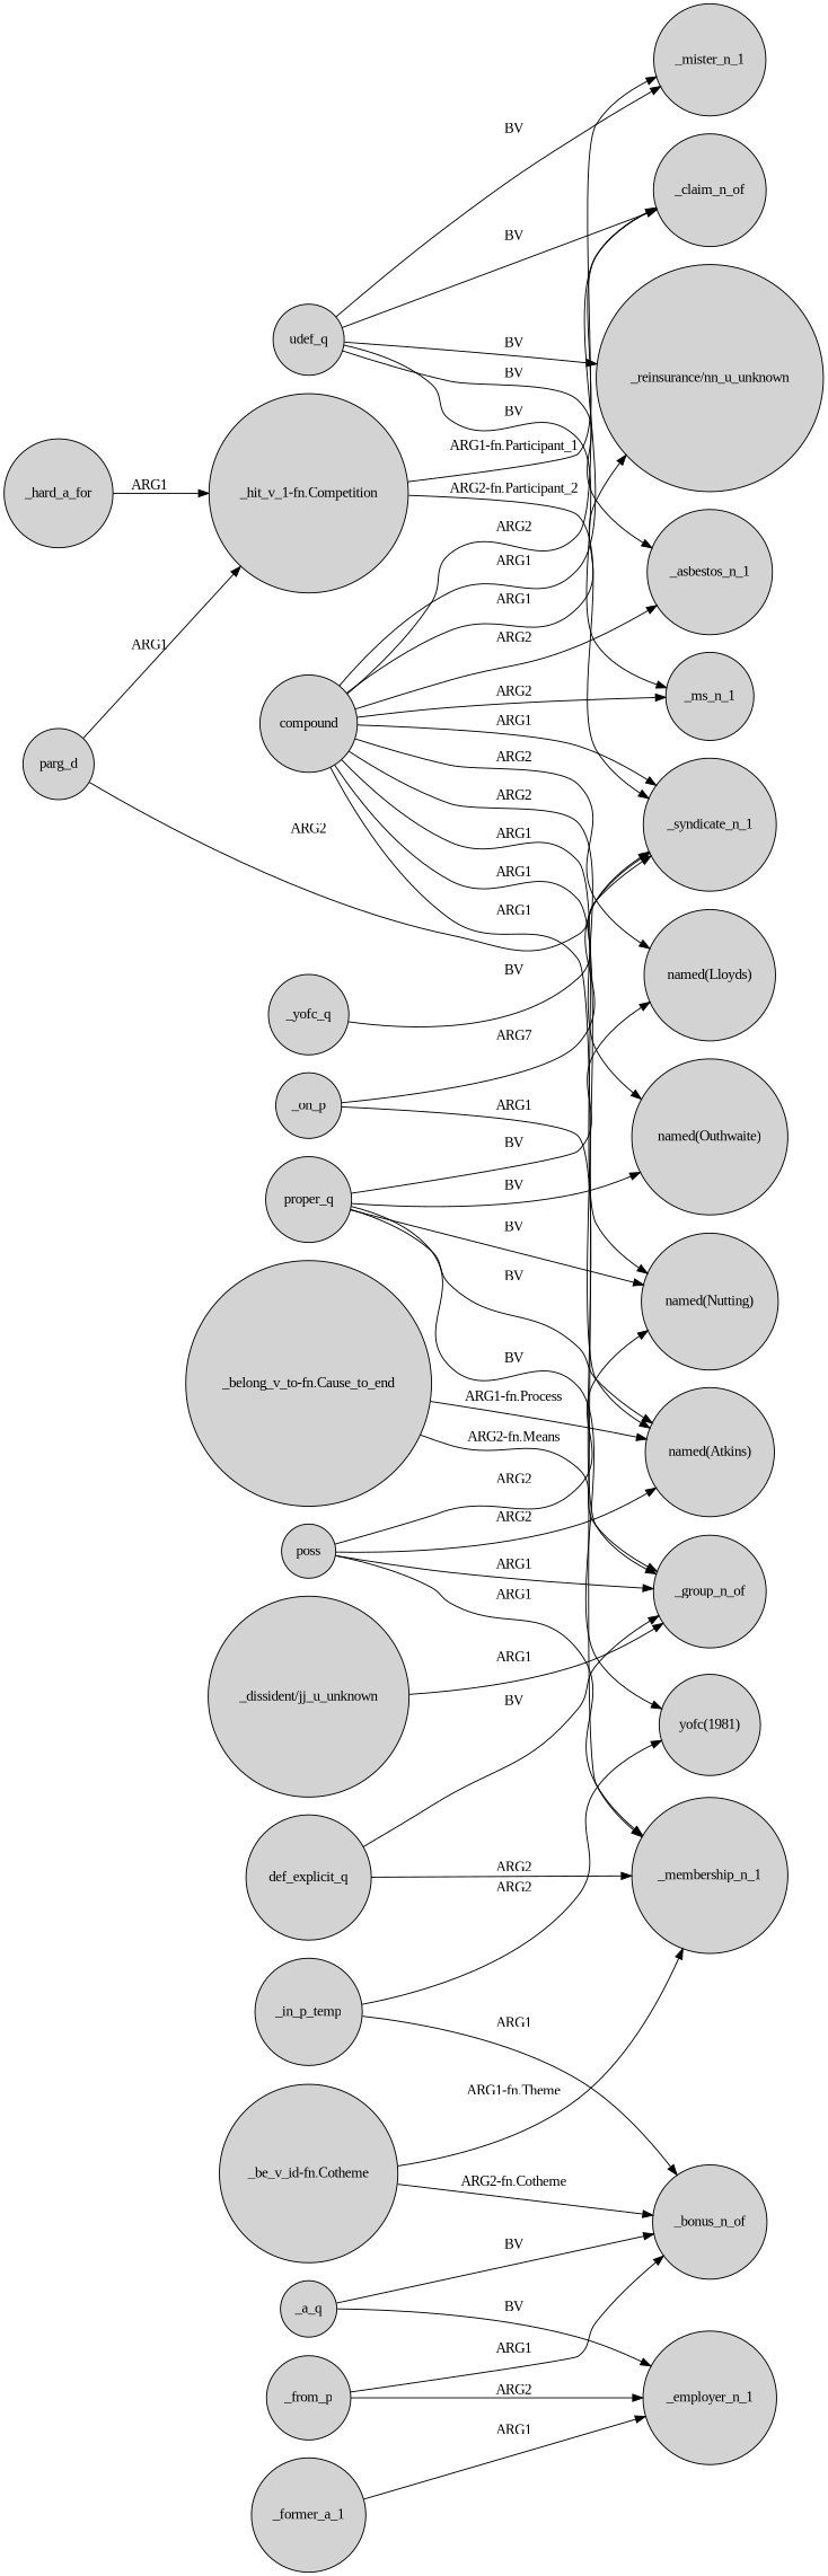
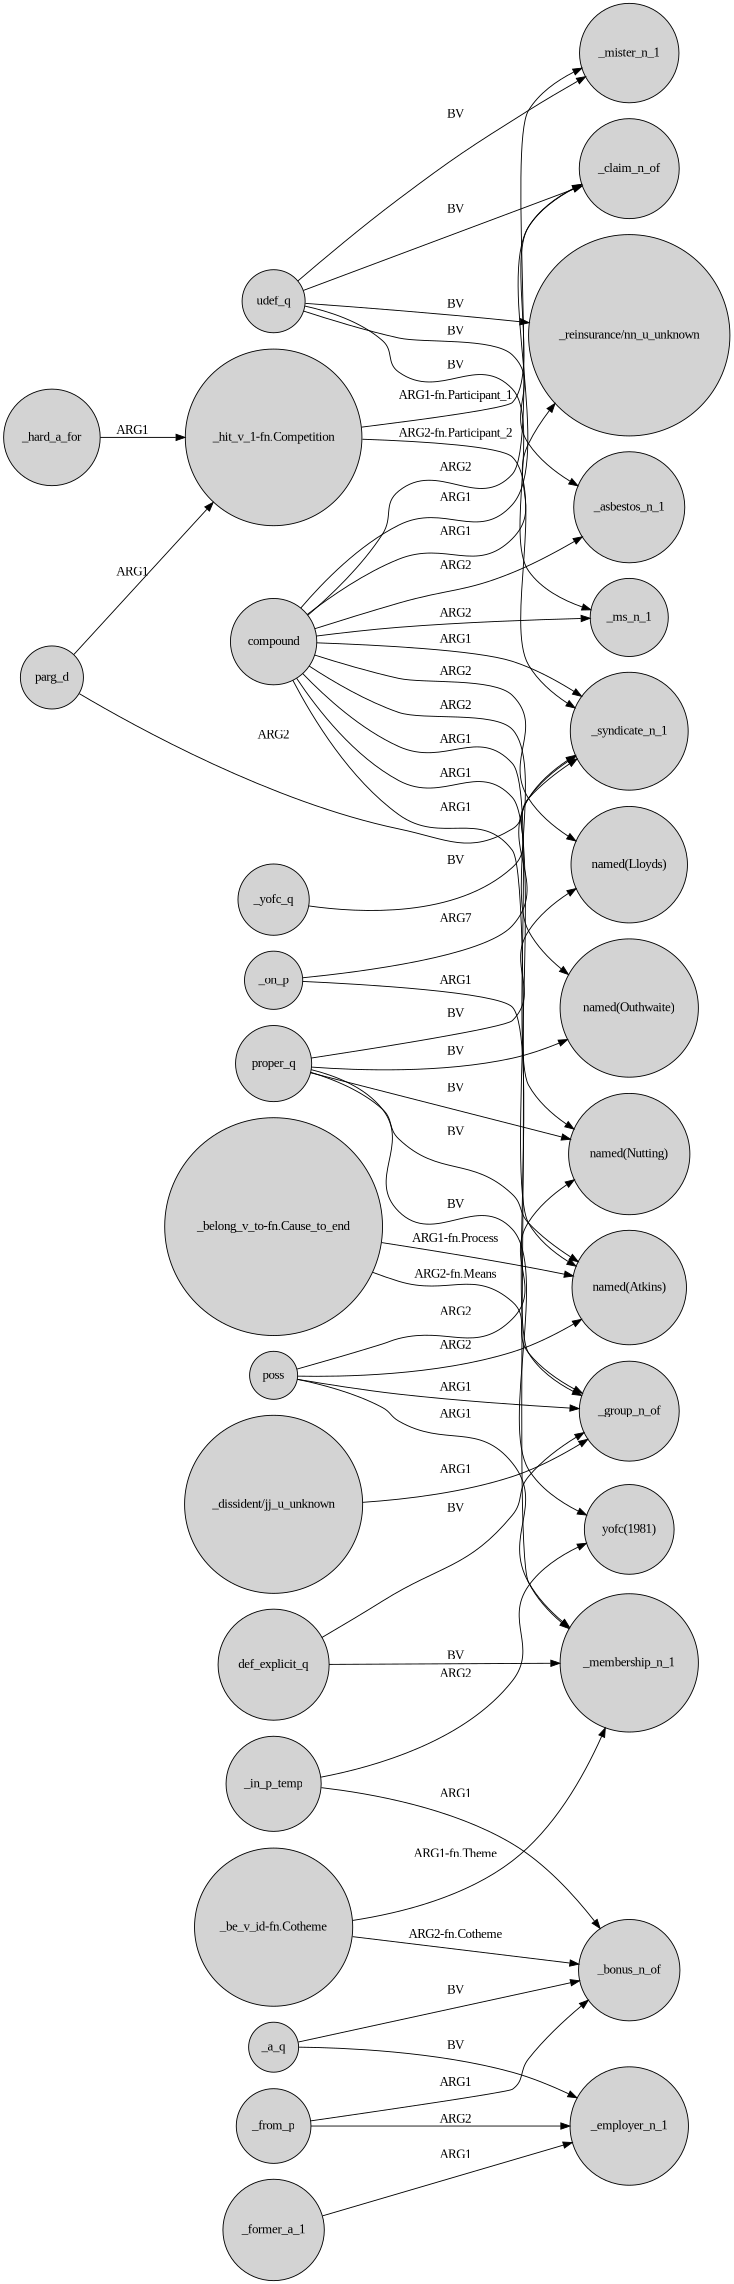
  digraph {
    fontname="Liberation Serif"
    rankdir=LR
    node [fontname="Liberation Serif" shape=circle style=filled]
    edge [fontname="Liberation Serif"]
    compound
    _mister_n_1
    _claim_n_of
    _ms_n_1
    _membership_n_1
    "named(Nutting)"
    "named(Atkins)"
    "named(Outhwaite)"
    _syndicate_n_1
    "_reinsurance/nn_u_unknown"
    _asbestos_n_1
    "named(Lloyds)"
    udef_q
    def_explicit_q
    _group_n_of
    poss
    proper_q
    "yofc(1981)"
    "_be_v_id-fn.Cotheme"
    _bonus_n_of
    _from_p
    _employer_n_1
    parg_d
    "_hit_v_1-fn.Competition"
    n25 [label=_yofc_q]
    _a_q
    _on_p
    "_belong_v_to-fn.Cause_to_end"
    "_dissident/jj_u_unknown"
    _former_a_1
    _hard_a_for
    _in_p_temp
    compound -> _mister_n_1 [label=ARG2]
    compound -> _claim_n_of [label=ARG1]
    compound -> _ms_n_1 [label=ARG2]
    compound -> _membership_n_1 [label=ARG1]
    compound -> "named(Nutting)" [label=ARG1]
    compound -> "named(Atkins)" [label=ARG1]
    compound -> "named(Outhwaite)" [label=ARG2]
    compound -> _syndicate_n_1 [label=ARG1]
    compound -> "_reinsurance/nn_u_unknown" [label=ARG1]
    compound -> _asbestos_n_1 [label=ARG2]
    compound -> "named(Lloyds)" [label=ARG2]
    udef_q -> _mister_n_1 [label=BV]
    udef_q -> _claim_n_of [label=BV]
    udef_q -> _ms_n_1 [label=BV]
    udef_q -> "_reinsurance/nn_u_unknown" [label=BV]
    udef_q -> _asbestos_n_1 [label=BV]
-   def_explicit_q -> _membership_n_1 [label=ARG2]
+   def_explicit_q -> _membership_n_1 [label=BV]
    def_explicit_q -> _group_n_of [label=BV]
    poss -> _membership_n_1 [label=ARG1]
    poss -> "named(Nutting)" [label=ARG2]
    poss -> "named(Atkins)" [label=ARG2]
    poss -> _group_n_of [label=ARG1]
    proper_q -> "named(Nutting)" [label=BV]
    proper_q -> "named(Atkins)" [label=BV]
    proper_q -> "named(Outhwaite)" [label=BV]
    proper_q -> "named(Lloyds)" [label=BV]
    proper_q -> "yofc(1981)" [label=BV]
    "_be_v_id-fn.Cotheme" -> _membership_n_1 [label="ARG1-fn.Theme"]
    "_be_v_id-fn.Cotheme" -> _bonus_n_of [label="ARG2-fn.Cotheme"]
    _from_p -> _bonus_n_of [label=ARG1]
    _from_p -> _employer_n_1 [label=ARG2]
    parg_d -> _syndicate_n_1 [label=ARG2]
    parg_d -> "_hit_v_1-fn.Competition" [label=ARG1]
    "_hit_v_1-fn.Competition" -> _claim_n_of [label="ARG1-fn.Participant_1"]
    "_hit_v_1-fn.Competition" -> _syndicate_n_1 [label="ARG2-fn.Participant_2"]
    n25 -> _syndicate_n_1 [label=BV]
    _a_q -> _bonus_n_of [label=BV]
    _a_q -> _employer_n_1 [label=BV]
    _on_p -> _syndicate_n_1 [label=ARG7]
    _on_p -> _group_n_of [label=ARG1]
    "_belong_v_to-fn.Cause_to_end" -> "named(Atkins)" [label="ARG1-fn.Process"]
    "_belong_v_to-fn.Cause_to_end" -> _group_n_of [label="ARG2-fn.Means"]
    "_dissident/jj_u_unknown" -> _group_n_of [label=ARG1]
    _former_a_1 -> _employer_n_1 [label=ARG1]
    _hard_a_for -> "_hit_v_1-fn.Competition" [label=ARG1]
    _in_p_temp -> "yofc(1981)" [label=ARG2]
    _in_p_temp -> _bonus_n_of [label=ARG1]
  }
